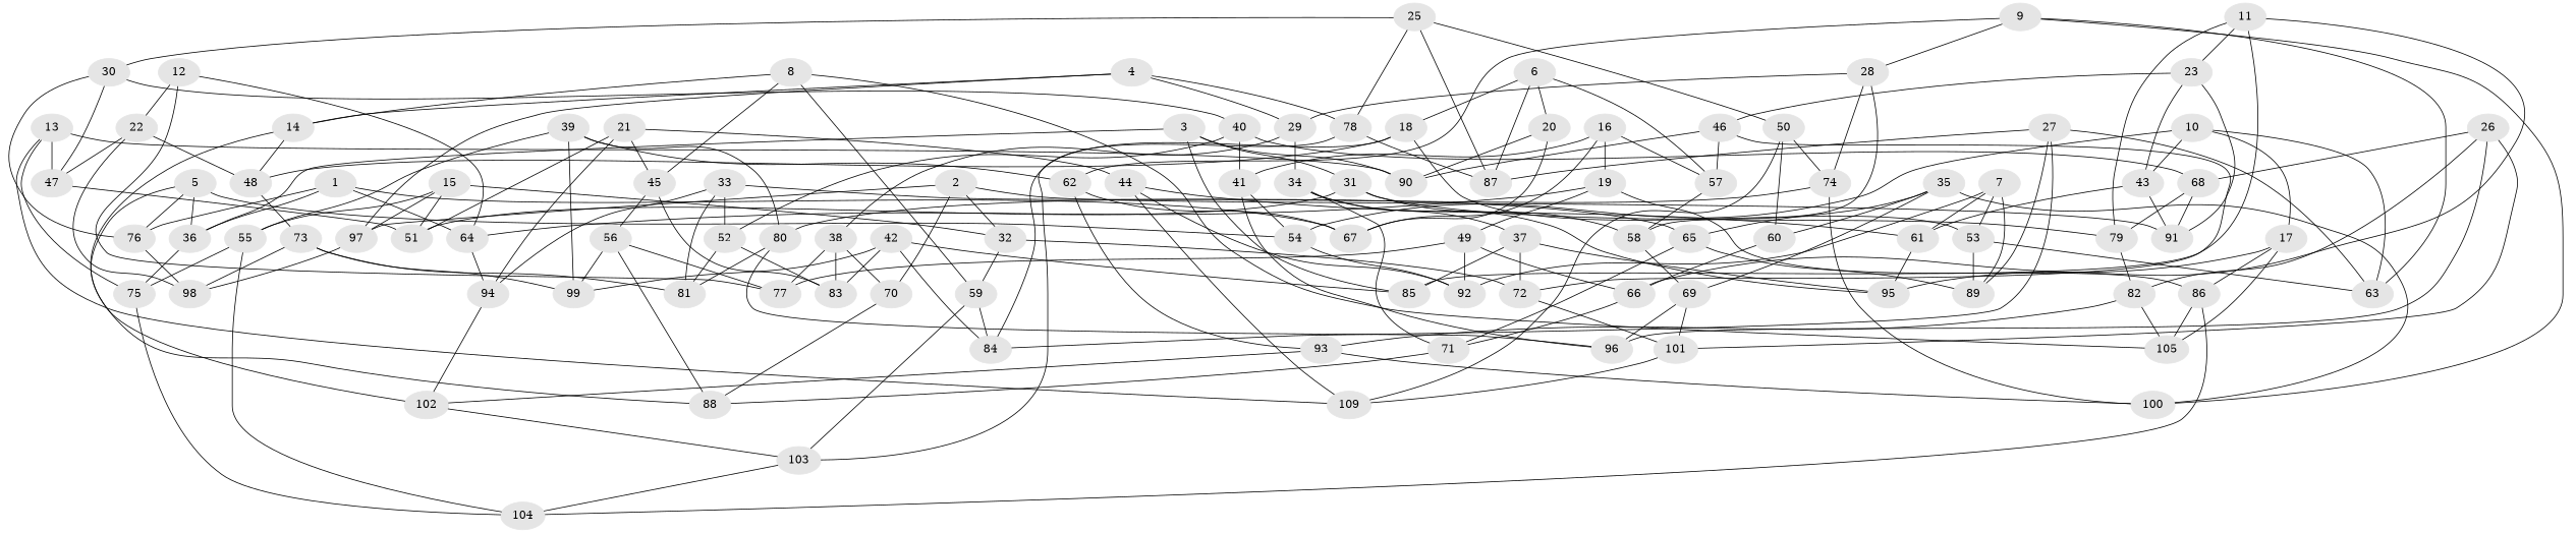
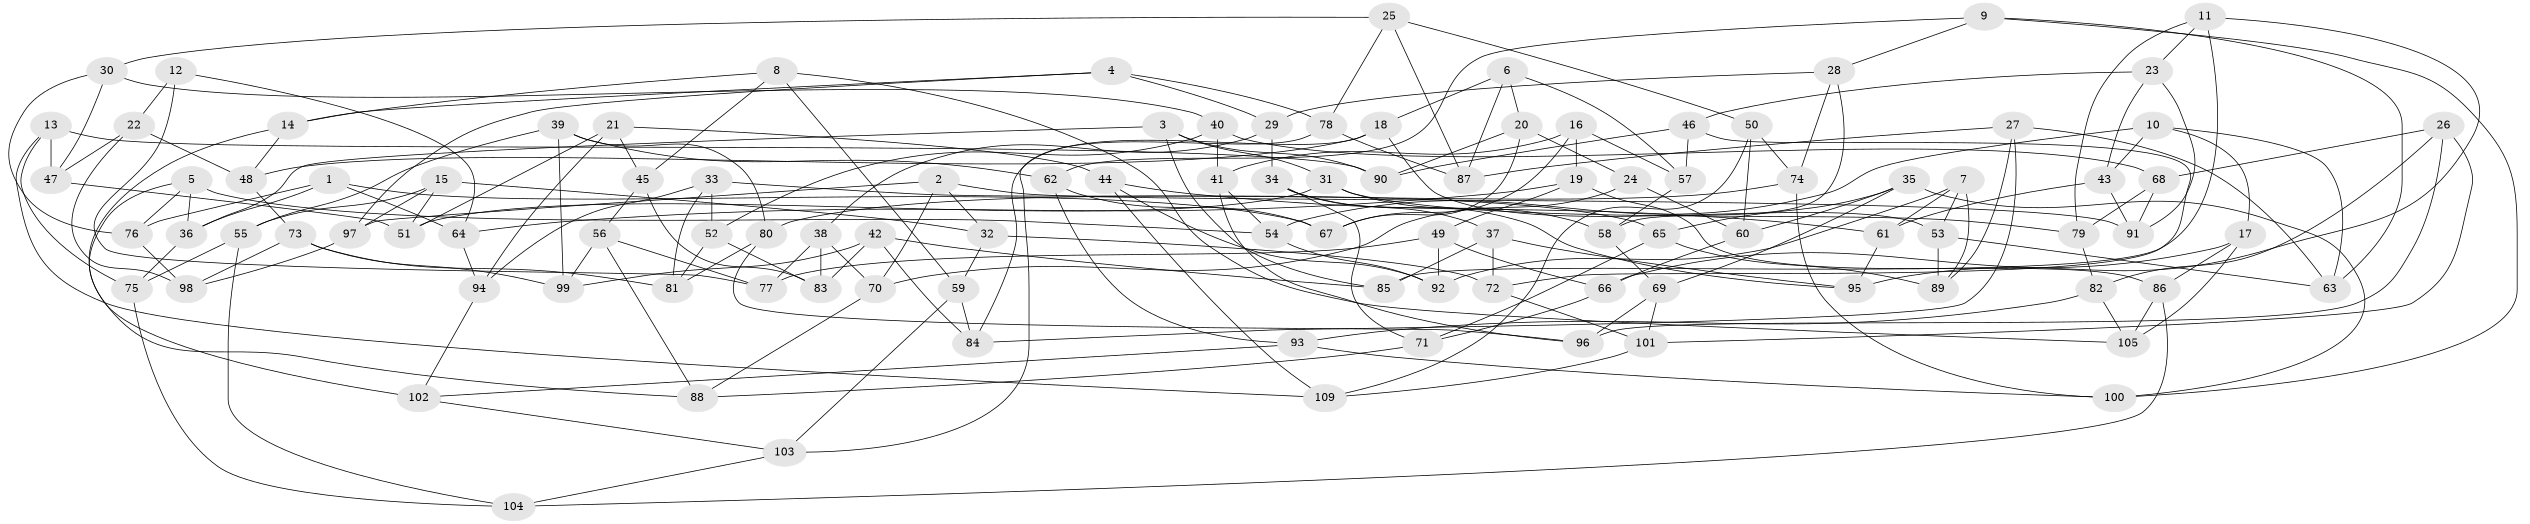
  graph {
    node [color=gray90 style=filled]
    1
    36
    64
    67
    76
    75
    94
    98
    2
    32
    70
    91
    97
    59
    72
    88
    3
    31
    85
    90
    79
    51
    58
    4
    14
    29
    78
    48
    34
    38
    87
    103
    5
    54
    102
    92
    6
    18
    20
    57
    53
    84
+   24
    7
    61
    89
    63
    95
    8
    45
    105
    83
    56
    9
    28
    62
    100
    74
    93
    10
    17
    43
    66
    86
    11
    23
    46
    82
    12
    22
    77
    47
    60
    13
    n75 [label=109]
    104
    73
    15
    55
    16
    19
    41
    49
    96
    71
    21
    44
    25
    30
    50
    40
    26
    68
    101
    27
    69
    80
    37
    52
    33
    65
    81
    35
    39
    99
    42
    1 -- 36
    1 -- 64
    1 -- 67
    1 -- 76
    36 -- 75
    64 -- 94
    76 -- 98
    75 -- 104
    94 -- 102
    2 -- 32
    2 -- 70
    2 -- 91
    2 -- 97
    32 -- 59
    32 -- 72
    70 -- 88
    97 -- 98
    59 -- 103
    59 -- 84
    72 -- 101
    3 -- 36
    3 -- 31
    3 -- 85
    3 -- 90
    31 -- 79
    31 -- 51
    31 -- 58
    79 -- 82
    58 -- 69
    4 -- 97
    4 -- 14
    4 -- 29
    4 -- 78
    14 -- 88
    14 -- 48
    29 -- 34
    29 -- 38
    78 -- 87
    78 -- 103
    48 -- 73
    34 -- 95
    34 -- 71
    34 -- 37
    38 -- 70
    38 -- 83
    38 -- 77
    103 -- 104
    5 -- 36
    5 -- 76
    5 -- 54
    5 -- 102
    54 -- 92
    102 -- 103
    6 -- 87
    6 -- 18
    6 -- 20
    6 -- 57
    18 -- 48
    18 -- 53
    18 -- 84
    20 -- 67
    20 -- 90
+   20 -- 24
    57 -- 58
    53 -- 89
    53 -- 63
+   24 -- 70
+   24 -- 60
    7 -- 92
    7 -- 53
    7 -- 61
    7 -- 89
    61 -- 95
    8 -- 59
    8 -- 14
    8 -- 45
    8 -- 105
    45 -- 83
    45 -- 56
    56 -- 88
    56 -- 77
    56 -- 99
    9 -- 63
    9 -- 28
    9 -- 62
    9 -- 100
    28 -- 58
    28 -- 29
    28 -- 74
    62 -- 67
    62 -- 93
    74 -- 100
    74 -- 80
    93 -- 102
    93 -- 100
    10 -- 54
    10 -- 63
    10 -- 17
    10 -- 43
    17 -- 105
    17 -- 66
    17 -- 86
    43 -- 91
    43 -- 61
    66 -- 71
    86 -- 105
    86 -- 104
    11 -- 85
    11 -- 79
    11 -- 95
    11 -- 23
    23 -- 91
    23 -- 43
    23 -- 46
    46 -- 72
    46 -- 90
    46 -- 57
    82 -- 105
    82 -- 93
    12 -- 64
    12 -- 22
    12 -- 77
    22 -- 98
    22 -- 48
    22 -- 47
    47 -- 51
    60 -- 66
    13 -- 75
    13 -- 90
    13 -- 47
    13 -- n75
    73 -- 98
    73 -- 81
    73 -- 99
    15 -- 32
    15 -- 97
    15 -- 51
    15 -- 55
    55 -- 75
    55 -- 104
    16 -- 67
    16 -- 57
    16 -- 19
    16 -- 41
    19 -- 64
    19 -- 86
    19 -- 49
    41 -- 54
    41 -- 96
    49 -- 92
    49 -- 66
    49 -- 77
    71 -- 88
    21 -- 94
    21 -- 51
    21 -- 45
    21 -- 44
    44 -- 92
    44 -- 61
    44 -- n75
    25 -- 78
    25 -- 87
    25 -- 30
    25 -- 50
    30 -- 76
    30 -- 47
    30 -- 40
    50 -- 74
    50 -- 60
    50 -- n75
    40 -- 41
    40 -- 68
    40 -- 52
    26 -- 82
    26 -- 96
    26 -- 68
    26 -- 101
    68 -- 91
    68 -- 79
    101 -- n75
    27 -- 87
    27 -- 84
    27 -- 89
    27 -- 63
    69 -- 96
    69 -- 101
    80 -- 96
    80 -- 81
    37 -- 72
    37 -- 85
    37 -- 95
    52 -- 83
    52 -- 81
    33 -- 94
    33 -- 52
    33 -- 65
    33 -- 81
    65 -- 89
    65 -- 71
    35 -- 100
    35 -- 60
    35 -- 69
    35 -- 65
    39 -- 62
    39 -- 55
    39 -- 80
    39 -- 99
    42 -- 85
    42 -- 84
    42 -- 83
    42 -- 99
  }
